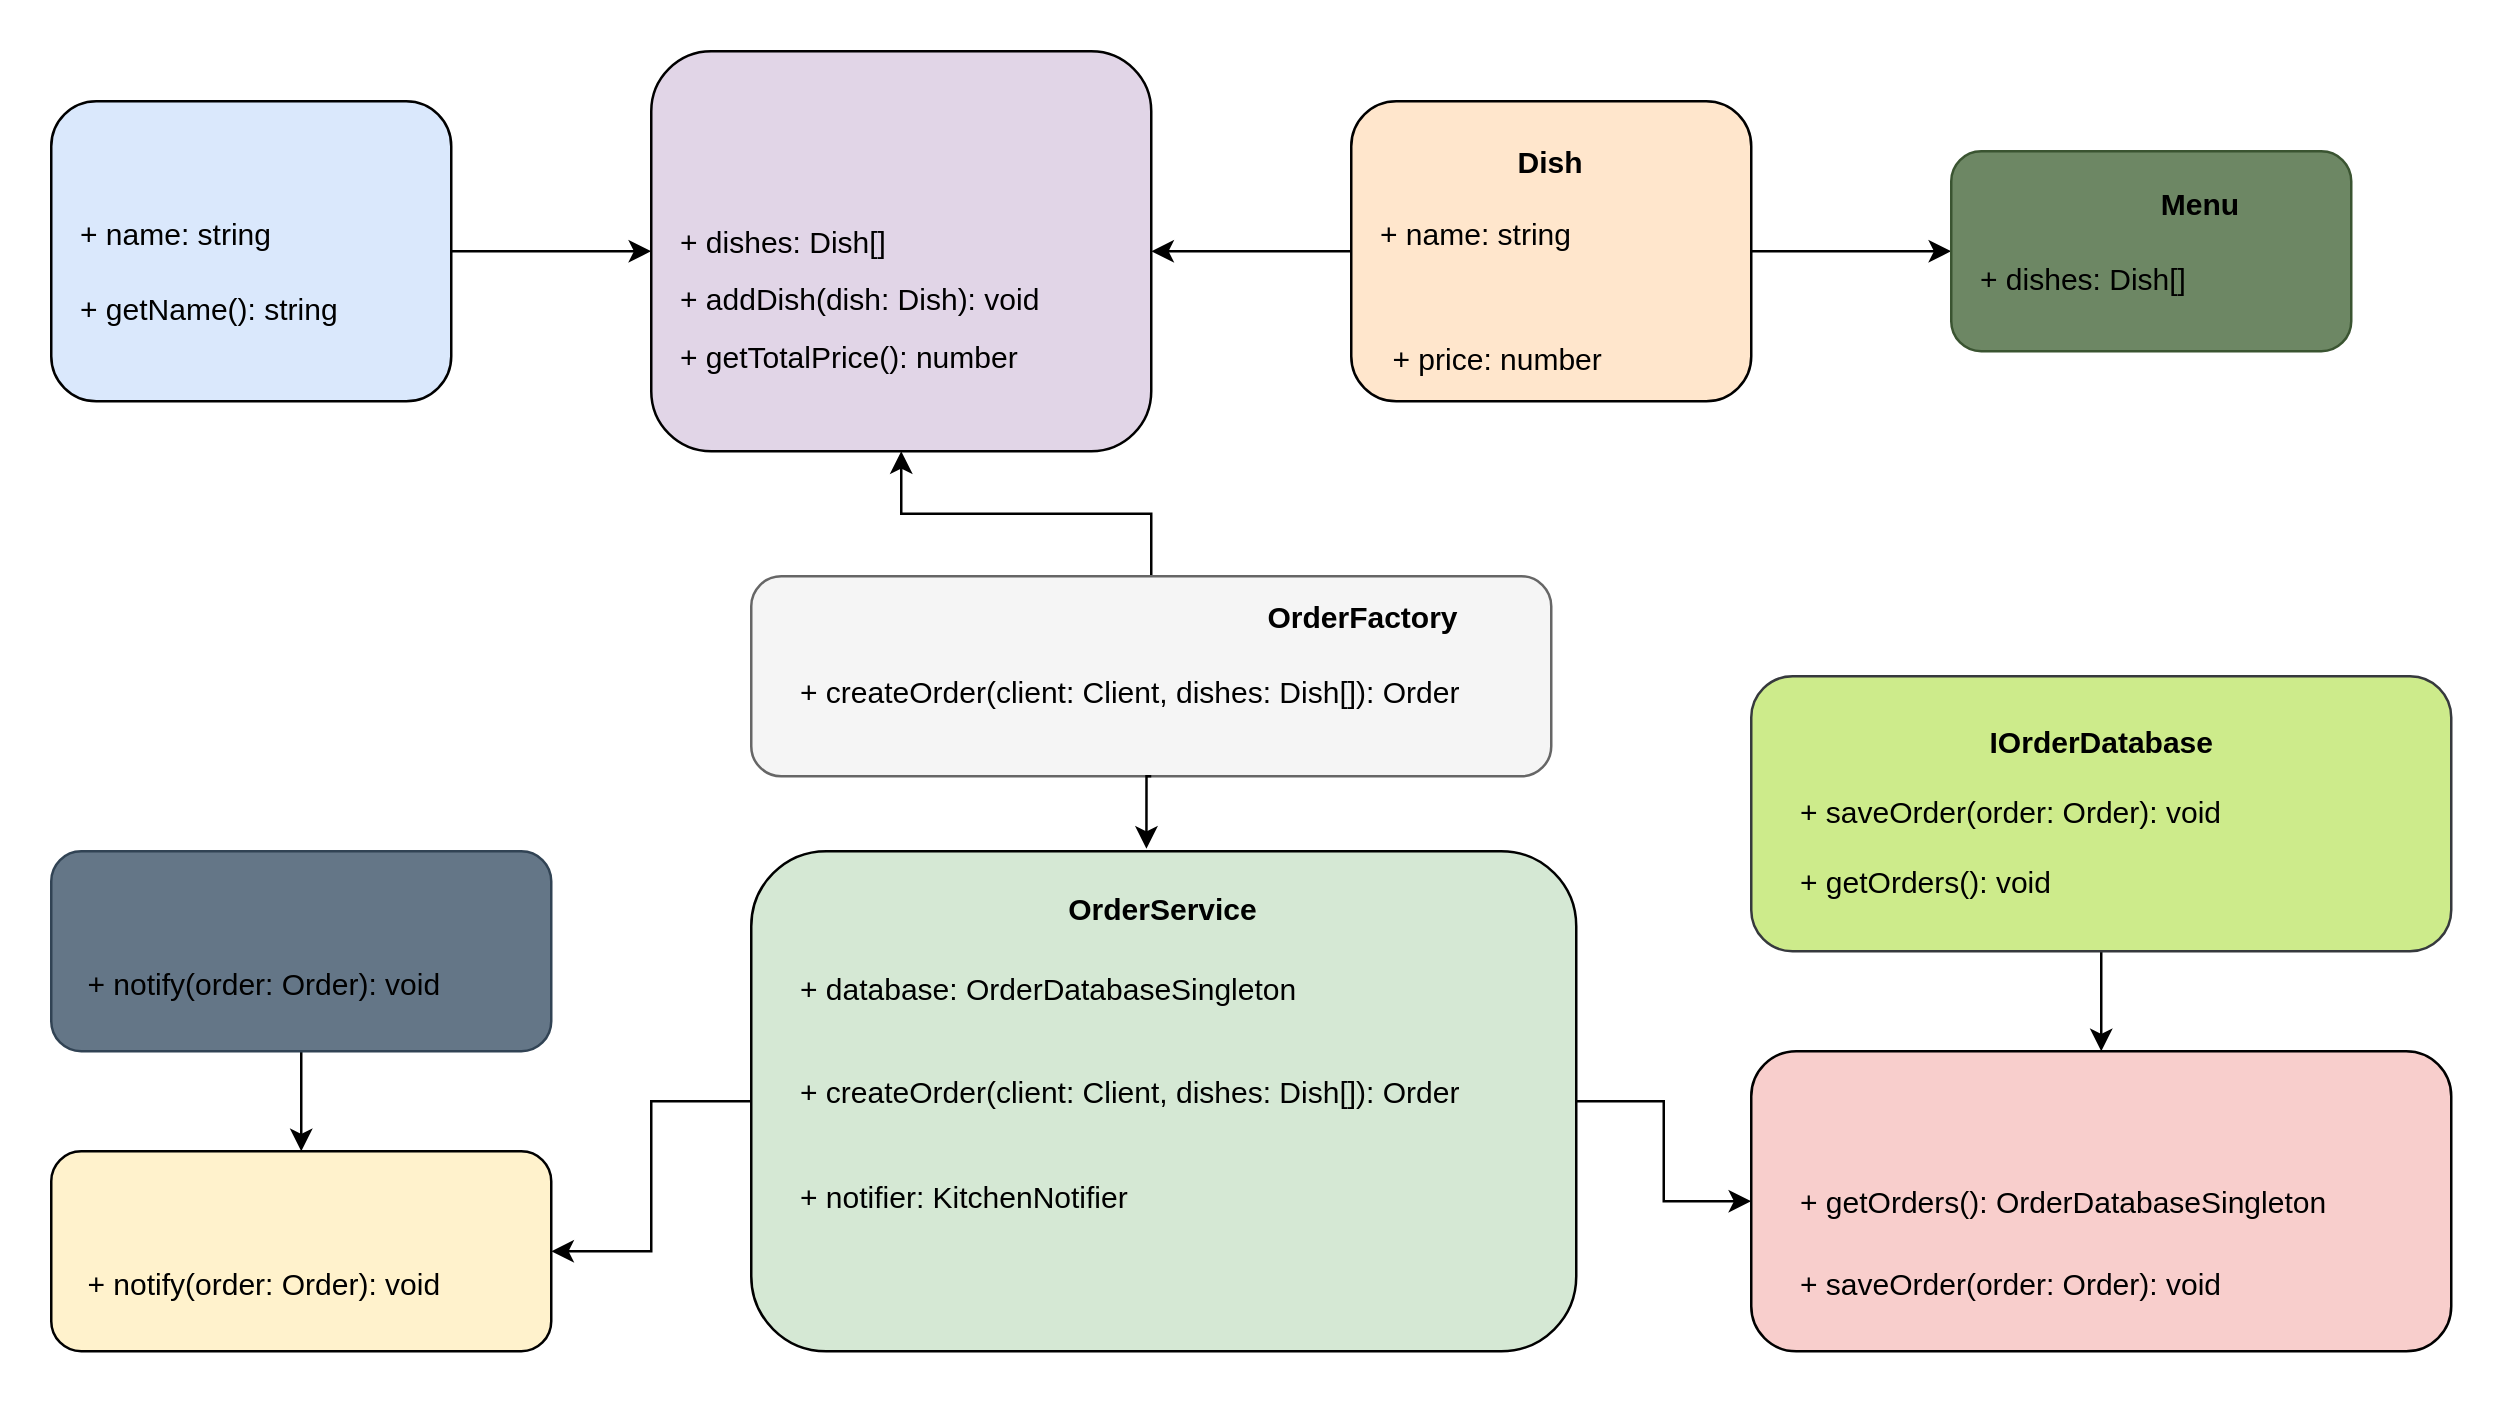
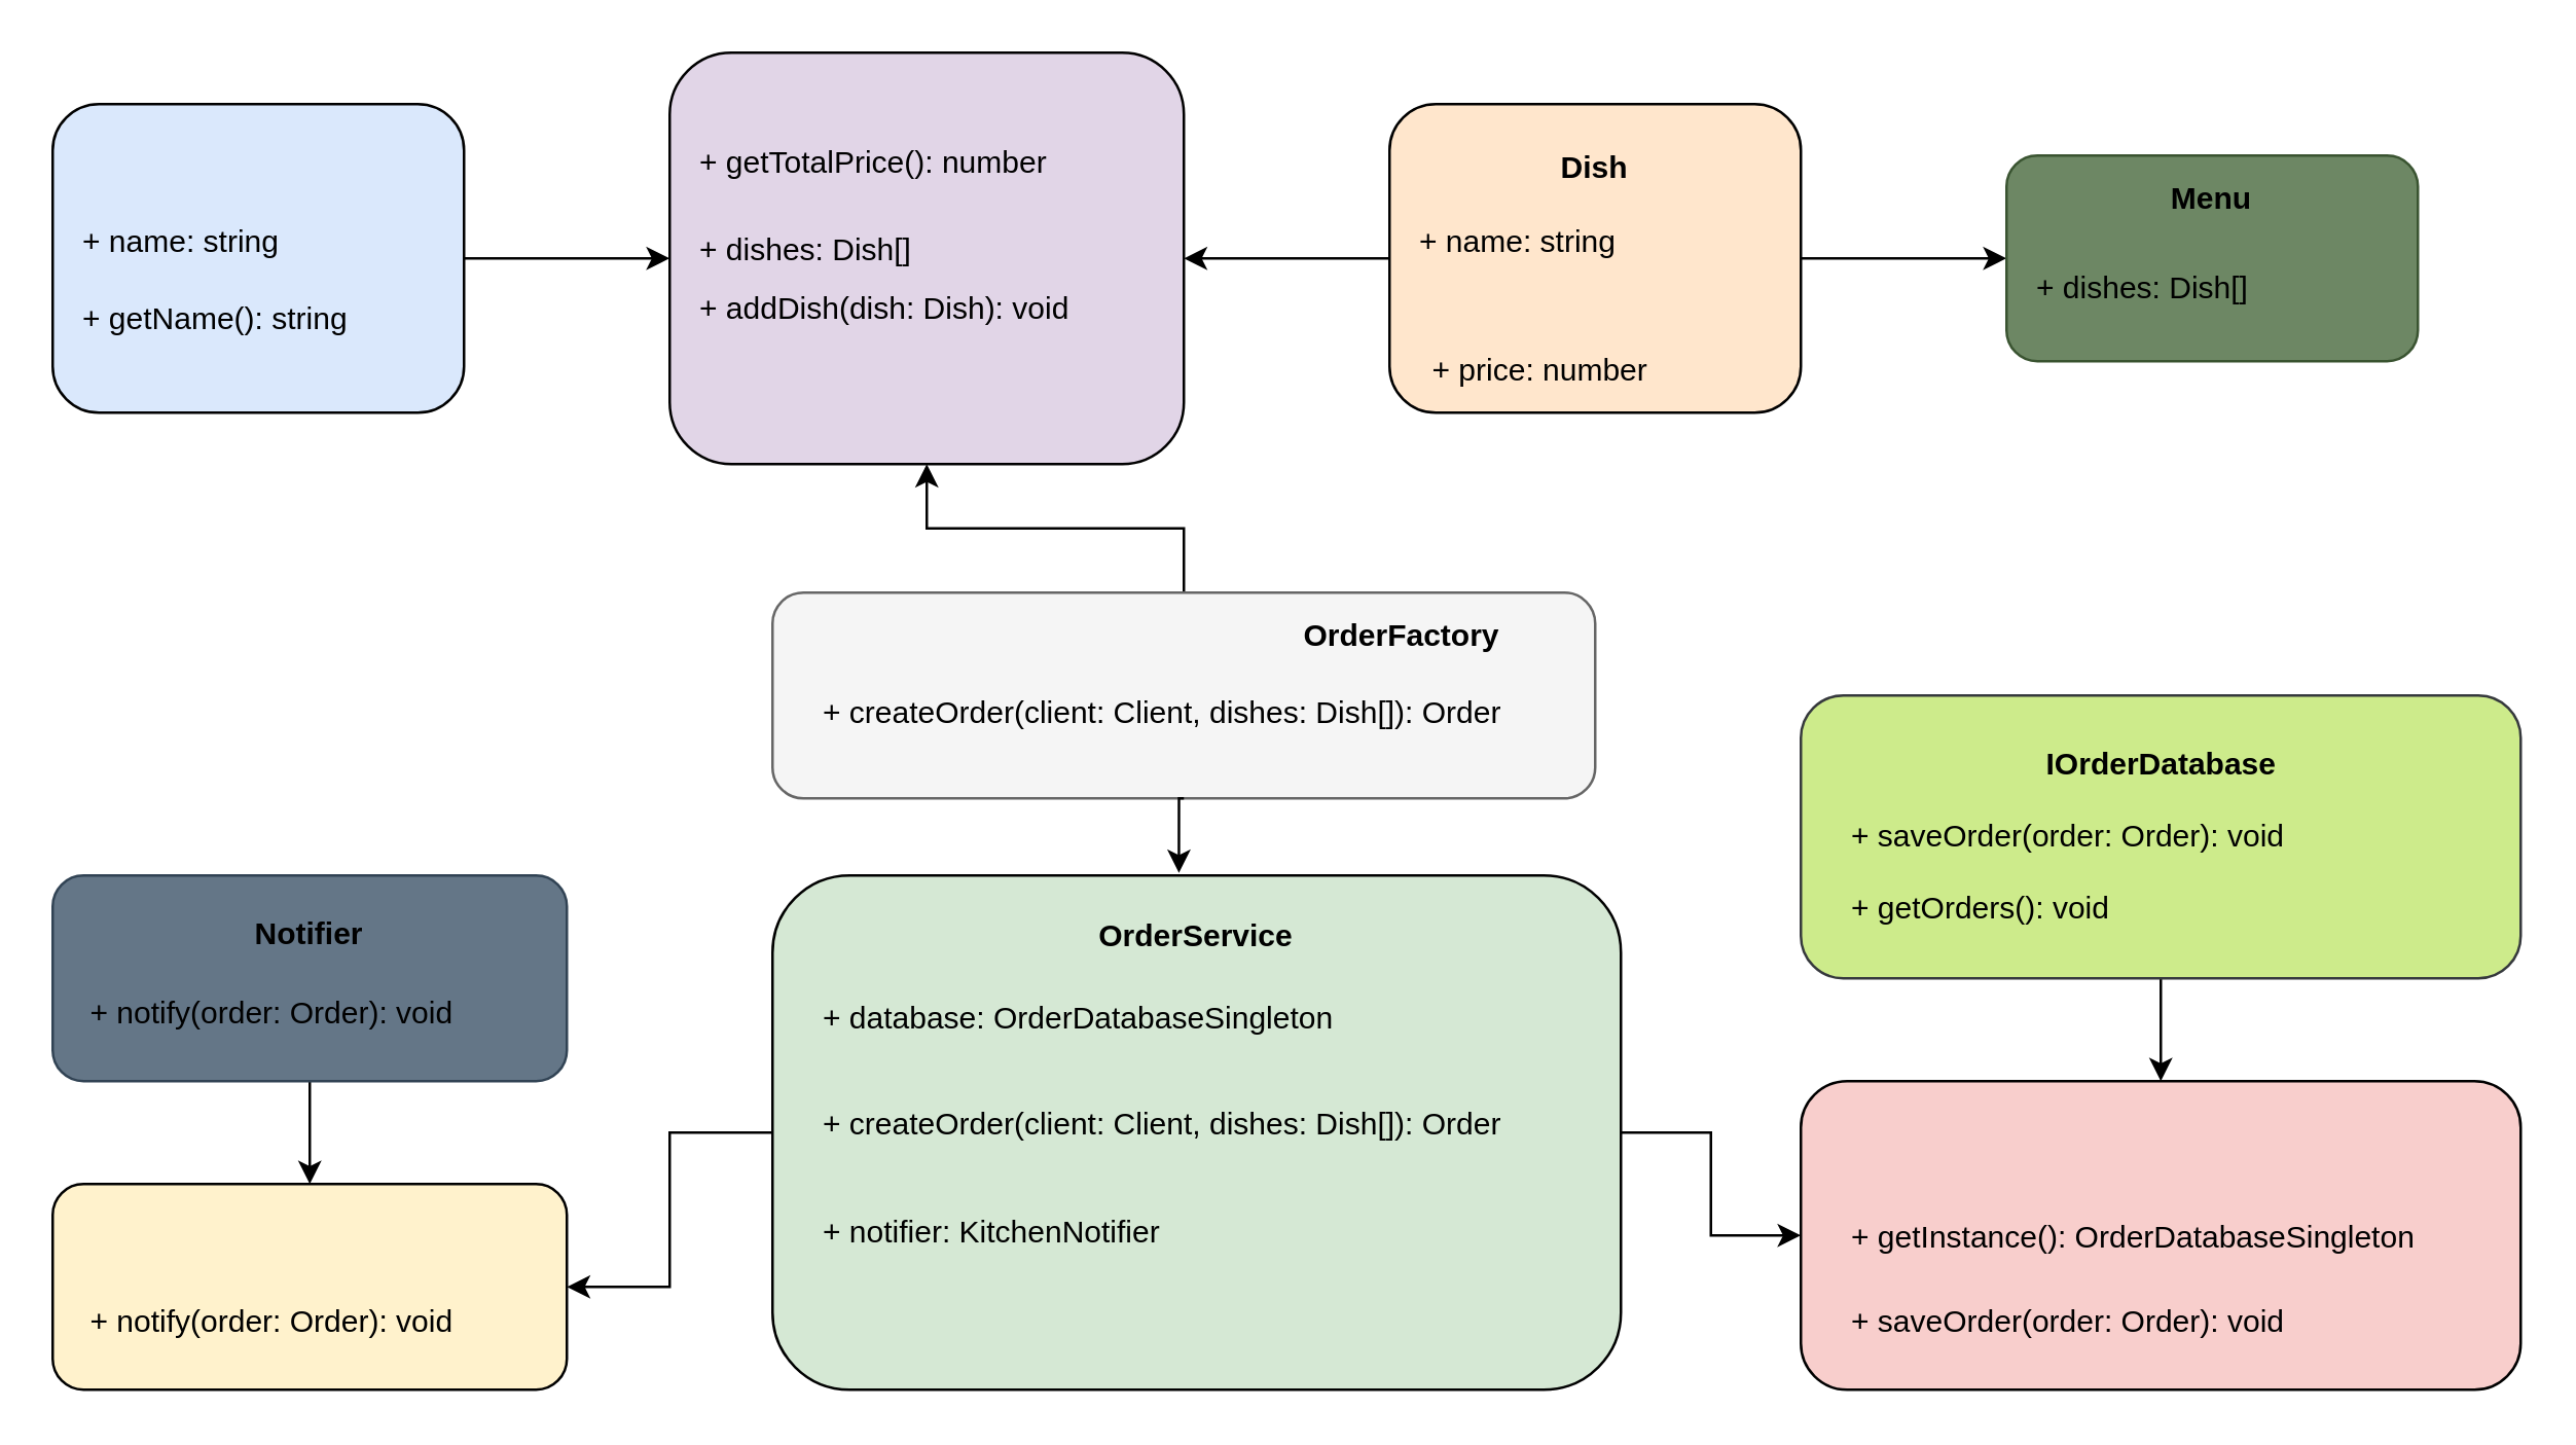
  <mxCell id="0" />
  <mxCell id="1" parent="0" />
  <mxCell id="2" style="edgeStyle=orthogonalEdgeStyle;rounded=0;orthogonalLoop=1;jettySize=auto;html=1;exitX=1;exitY=0.5;exitDx=0;exitDy=0;entryX=0;entryY=0.5;entryDx=0;entryDy=0;" edge="1" parent="1" source="3" target="12"><mxGeometry relative="1" as="geometry" /></mxCell>
  <mxCell id="3" value="" style="rounded=1;whiteSpace=wrap;html=1;strokeColor=#000000;fillColor=#DAE8FC;" parent="1" vertex="1"><mxGeometry x="20" y="40" width="160" height="120" as="geometry" /></mxCell>
  <mxCell id="4" value="+ name: string" style="text;html=1;strokeColor=none;fillColor=none;align=left;verticalAlign=top;whiteSpace=wrap;rounded=0;" parent="3" vertex="1"><mxGeometry x="10" y="40" width="140" height="20" as="geometry" /></mxCell>
  <mxCell id="5" value="+ getName(): string" style="text;html=1;strokeColor=none;fillColor=none;align=left;verticalAlign=top;whiteSpace=wrap;rounded=0;" parent="3" vertex="1"><mxGeometry x="10" y="70" width="140" height="20" as="geometry" /></mxCell>
  <mxCell id="6" style="edgeStyle=orthogonalEdgeStyle;rounded=0;orthogonalLoop=1;jettySize=auto;html=1;exitX=1;exitY=0.5;exitDx=0;exitDy=0;entryX=0;entryY=0.5;entryDx=0;entryDy=0;" edge="1" parent="1" source="8" target="28"><mxGeometry relative="1" as="geometry" /></mxCell>
  <mxCell id="7" style="edgeStyle=orthogonalEdgeStyle;rounded=0;orthogonalLoop=1;jettySize=auto;html=1;exitX=0;exitY=0.5;exitDx=0;exitDy=0;entryX=1;entryY=0.5;entryDx=0;entryDy=0;" edge="1" parent="1" source="8" target="12"><mxGeometry relative="1" as="geometry" /></mxCell>
  <mxCell id="8" value="" style="rounded=1;whiteSpace=wrap;html=1;strokeColor=#000000;fillColor=#FFE6CC;" parent="1" vertex="1"><mxGeometry x="540" y="40" width="160" height="120" as="geometry" /></mxCell>
  <mxCell id="9" value="+ name: string" style="text;html=1;strokeColor=none;fillColor=none;align=left;verticalAlign=top;whiteSpace=wrap;rounded=0;" parent="8" vertex="1"><mxGeometry x="10" y="40" width="140" height="20" as="geometry" /></mxCell>
  <mxCell id="10" value="+ price: number" style="text;html=1;strokeColor=none;fillColor=none;align=left;verticalAlign=top;whiteSpace=wrap;rounded=0;" parent="8" vertex="1"><mxGeometry x="15" y="90" width="140" height="20" as="geometry" /></mxCell>
  <mxCell id="11" value="&lt;b&gt;Dish&lt;/b&gt;" style="text;html=1;align=center;verticalAlign=middle;whiteSpace=wrap;rounded=0;" vertex="1" parent="8"><mxGeometry x="50" y="10" width="60" height="30" as="geometry" /></mxCell>
  <mxCell id="12" value="" style="rounded=1;whiteSpace=wrap;html=1;strokeColor=#000000;fillColor=#E1D5E7;" parent="1" vertex="1"><mxGeometry x="260" y="20" width="200" height="160" as="geometry" /></mxCell>
  <mxCell id="13" value="+ dishes: Dish[]" style="text;html=1;strokeColor=none;fillColor=none;align=left;verticalAlign=top;whiteSpace=wrap;rounded=0;" parent="12" vertex="1"><mxGeometry x="10" y="62.86" width="180" height="22.857" as="geometry" /></mxCell>
  <mxCell id="14" value="+ addDish(dish: Dish): void" style="text;html=1;strokeColor=none;fillColor=none;align=left;verticalAlign=top;whiteSpace=wrap;rounded=0;" parent="12" vertex="1"><mxGeometry x="10" y="85.714" width="180" height="22.857" as="geometry" /></mxCell>
- <mxCell id="15" value="+ getTotalPrice(): number" style="text;html=1;strokeColor=none;fillColor=none;align=left;verticalAlign=top;whiteSpace=wrap;rounded=0;" parent="12" vertex="1"><mxGeometry x="10" y="108.571" width="180" height="22.857" as="geometry" /></mxCell>
+ <mxCell id="15" value="+ getTotalPrice(): number" style="text;html=1;strokeColor=none;fillColor=none;align=left;verticalAlign=top;whiteSpace=wrap;rounded=0;" parent="12" vertex="1"><mxGeometry x="10" y="28.571" width="180" height="22.857" as="geometry" /></mxCell>
  <mxCell id="16" style="edgeStyle=orthogonalEdgeStyle;rounded=0;orthogonalLoop=1;jettySize=auto;html=1;entryX=1;entryY=0.5;entryDx=0;entryDy=0;" edge="1" parent="1" source="18" target="23"><mxGeometry relative="1" as="geometry" /></mxCell>
  <mxCell id="17" style="edgeStyle=orthogonalEdgeStyle;rounded=0;orthogonalLoop=1;jettySize=auto;html=1;exitX=1;exitY=0.5;exitDx=0;exitDy=0;entryX=0;entryY=0.5;entryDx=0;entryDy=0;" edge="1" parent="1" source="18" target="25"><mxGeometry relative="1" as="geometry" /></mxCell>
  <mxCell id="18" value="" style="rounded=1;whiteSpace=wrap;html=1;strokeColor=#000000;fillColor=#D5E8D4;" parent="1" vertex="1"><mxGeometry x="300" y="340" width="330" height="200" as="geometry" /></mxCell>
  <mxCell id="19" value="+ database: OrderDatabaseSingleton" style="text;html=1;strokeColor=none;fillColor=none;align=left;verticalAlign=top;whiteSpace=wrap;rounded=0;" parent="18" vertex="1"><mxGeometry x="18.333" y="41.667" width="293.333" height="33.333" as="geometry" /></mxCell>
  <mxCell id="20" value="+ notifier: KitchenNotifier" style="text;html=1;strokeColor=none;fillColor=none;align=left;verticalAlign=top;whiteSpace=wrap;rounded=0;" parent="18" vertex="1"><mxGeometry x="18.333" y="125" width="293.333" height="33.333" as="geometry" /></mxCell>
  <mxCell id="21" value="+ createOrder(client: Client, dishes: Dish[]): Order" style="text;html=1;strokeColor=none;fillColor=none;align=left;verticalAlign=top;whiteSpace=wrap;rounded=0;" parent="18" vertex="1"><mxGeometry x="18.333" y="83.337" width="293.333" height="33.333" as="geometry" /></mxCell>
  <mxCell id="22" value="&lt;b&gt;OrderService&lt;/b&gt;" style="text;html=1;align=center;verticalAlign=middle;whiteSpace=wrap;rounded=0;" vertex="1" parent="18"><mxGeometry x="132" y="6.376" width="66" height="35.294" as="geometry" /></mxCell>
  <mxCell id="23" value="" style="rounded=1;whiteSpace=wrap;html=1;strokeColor=#000000;fillColor=#FFF2CC;" parent="1" vertex="1"><mxGeometry x="20" y="460" width="200" height="80" as="geometry" /></mxCell>
  <mxCell id="24" value="+ notify(order: Order): void" style="text;html=1;strokeColor=none;fillColor=none;align=left;verticalAlign=top;whiteSpace=wrap;rounded=0;" parent="23" vertex="1"><mxGeometry x="12.5" y="40.002" width="175" height="17.778" as="geometry" /></mxCell>
  <mxCell id="25" value="" style="rounded=1;whiteSpace=wrap;html=1;strokeColor=#000000;fillColor=#F8CECC;" parent="1" vertex="1"><mxGeometry x="700" y="420" width="280" height="120" as="geometry" /></mxCell>
- <mxCell id="26" value="+ getOrders(): OrderDatabaseSingleton" style="text;html=1;strokeColor=none;fillColor=none;align=left;verticalAlign=top;whiteSpace=wrap;rounded=0;" parent="25" vertex="1"><mxGeometry x="17.5" y="46.667" width="245.0" height="26.667" as="geometry" /></mxCell>
+ <mxCell id="26" value="+ getInstance(): OrderDatabaseSingleton" style="text;html=1;strokeColor=none;fillColor=none;align=left;verticalAlign=top;whiteSpace=wrap;rounded=0;" parent="25" vertex="1"><mxGeometry x="17.5" y="46.667" width="245.0" height="26.667" as="geometry" /></mxCell>
  <mxCell id="27" value="+ saveOrder(order: Order): void" style="text;html=1;strokeColor=none;fillColor=none;align=left;verticalAlign=top;whiteSpace=wrap;rounded=0;" parent="25" vertex="1"><mxGeometry x="17.5" y="80.004" width="245.0" height="26.667" as="geometry" /></mxCell>
  <mxCell id="28" value="" style="rounded=1;whiteSpace=wrap;html=1;strokeColor=#3A5431;fillColor=#6d8764;fontColor=#ffffff;" vertex="1" parent="1"><mxGeometry x="780" y="60" width="160" height="80" as="geometry" /></mxCell>
  <mxCell id="29" value="+ dishes: Dish[]" style="text;html=1;strokeColor=none;fillColor=none;align=left;verticalAlign=top;whiteSpace=wrap;rounded=0;" vertex="1" parent="28"><mxGeometry x="10" y="37.718" width="140" height="13.333" as="geometry" /></mxCell>
- <mxCell id="30" value="&lt;b&gt;Menu&lt;/b&gt;" style="text;html=1;align=center;verticalAlign=middle;whiteSpace=wrap;rounded=0;" vertex="1" parent="28"><mxGeometry x="70" y="11.667" width="60" height="20" as="geometry" /></mxCell>
+ <mxCell id="30" value="&lt;b&gt;Menu&lt;/b&gt;" style="text;html=1;align=center;verticalAlign=middle;whiteSpace=wrap;rounded=0;" vertex="1" parent="28"><mxGeometry x="50" y="6.667" width="60" height="20" as="geometry" /></mxCell>
  <mxCell id="31" style="edgeStyle=orthogonalEdgeStyle;rounded=0;orthogonalLoop=1;jettySize=auto;html=1;entryX=0.5;entryY=0;entryDx=0;entryDy=0;" edge="1" parent="1" source="32" target="23"><mxGeometry relative="1" as="geometry" /></mxCell>
  <mxCell id="32" value="" style="rounded=1;whiteSpace=wrap;html=1;strokeColor=#314354;fillColor=#647687;fontColor=#ffffff;" vertex="1" parent="1"><mxGeometry x="20" y="340" width="200" height="80" as="geometry" /></mxCell>
  <mxCell id="33" value="+ notify(order: Order): void" style="text;html=1;strokeColor=none;fillColor=none;align=left;verticalAlign=top;whiteSpace=wrap;rounded=0;" vertex="1" parent="32"><mxGeometry x="12.5" y="40.002" width="175" height="17.778" as="geometry" /></mxCell>
+ <mxCell id="34" value="&lt;b&gt;Notifier&lt;/b&gt;" style="text;html=1;align=center;verticalAlign=middle;whiteSpace=wrap;rounded=0;" vertex="1" parent="32"><mxGeometry x="70" y="13.333" width="60" height="20" as="geometry" /></mxCell>
  <mxCell id="35" style="edgeStyle=orthogonalEdgeStyle;rounded=0;orthogonalLoop=1;jettySize=auto;html=1;entryX=0.5;entryY=0;entryDx=0;entryDy=0;" edge="1" parent="1" source="36" target="25"><mxGeometry relative="1" as="geometry" /></mxCell>
  <mxCell id="36" value="" style="rounded=1;whiteSpace=wrap;html=1;strokeColor=#36393d;fillColor=#cdeb8b;" vertex="1" parent="1"><mxGeometry x="700" y="270" width="280" height="110" as="geometry" /></mxCell>
  <mxCell id="37" value="+ getOrders(): void" style="text;html=1;strokeColor=none;fillColor=none;align=left;verticalAlign=top;whiteSpace=wrap;rounded=0;" vertex="1" parent="36"><mxGeometry x="17.5" y="68.747" width="245.0" height="24.444" as="geometry" /></mxCell>
  <mxCell id="38" value="+ saveOrder(order: Order): void" style="text;html=1;strokeColor=none;fillColor=none;align=left;verticalAlign=top;whiteSpace=wrap;rounded=0;" vertex="1" parent="36"><mxGeometry x="17.5" y="41.254" width="245.0" height="24.444" as="geometry" /></mxCell>
  <mxCell id="39" value="&lt;b&gt;IOrderDatabase&lt;/b&gt;" style="text;html=1;align=center;verticalAlign=middle;whiteSpace=wrap;rounded=0;" vertex="1" parent="36"><mxGeometry x="87.5" y="20" width="105" height="13.75" as="geometry" /></mxCell>
  <mxCell id="40" style="edgeStyle=orthogonalEdgeStyle;rounded=0;orthogonalLoop=1;jettySize=auto;html=1;entryX=0.5;entryY=1;entryDx=0;entryDy=0;" edge="1" parent="1" source="41" target="12"><mxGeometry relative="1" as="geometry" /></mxCell>
  <mxCell id="41" value="" style="rounded=1;whiteSpace=wrap;html=1;strokeColor=#666666;fillColor=#f5f5f5;fontColor=#333333;" vertex="1" parent="1"><mxGeometry x="300" y="230" width="320" height="80" as="geometry" /></mxCell>
  <mxCell id="42" value="+ createOrder(client: Client, dishes: Dish[]): Order" style="text;html=1;strokeColor=none;fillColor=none;align=left;verticalAlign=top;whiteSpace=wrap;rounded=0;" vertex="1" parent="41"><mxGeometry x="17.778" y="33.335" width="284.444" height="13.333" as="geometry" /></mxCell>
  <mxCell id="43" value="&lt;b&gt;OrderFactory&lt;/b&gt;" style="text;html=1;align=center;verticalAlign=middle;whiteSpace=wrap;rounded=0;" vertex="1" parent="41"><mxGeometry x="213" y="10.001" width="64" height="14.118" as="geometry" /></mxCell>
  <mxCell id="44" style="edgeStyle=orthogonalEdgeStyle;rounded=0;orthogonalLoop=1;jettySize=auto;html=1;exitX=0.5;exitY=1;exitDx=0;exitDy=0;entryX=0.479;entryY=-0.005;entryDx=0;entryDy=0;entryPerimeter=0;" edge="1" parent="1" source="41" target="18"><mxGeometry relative="1" as="geometry" /></mxCell>
